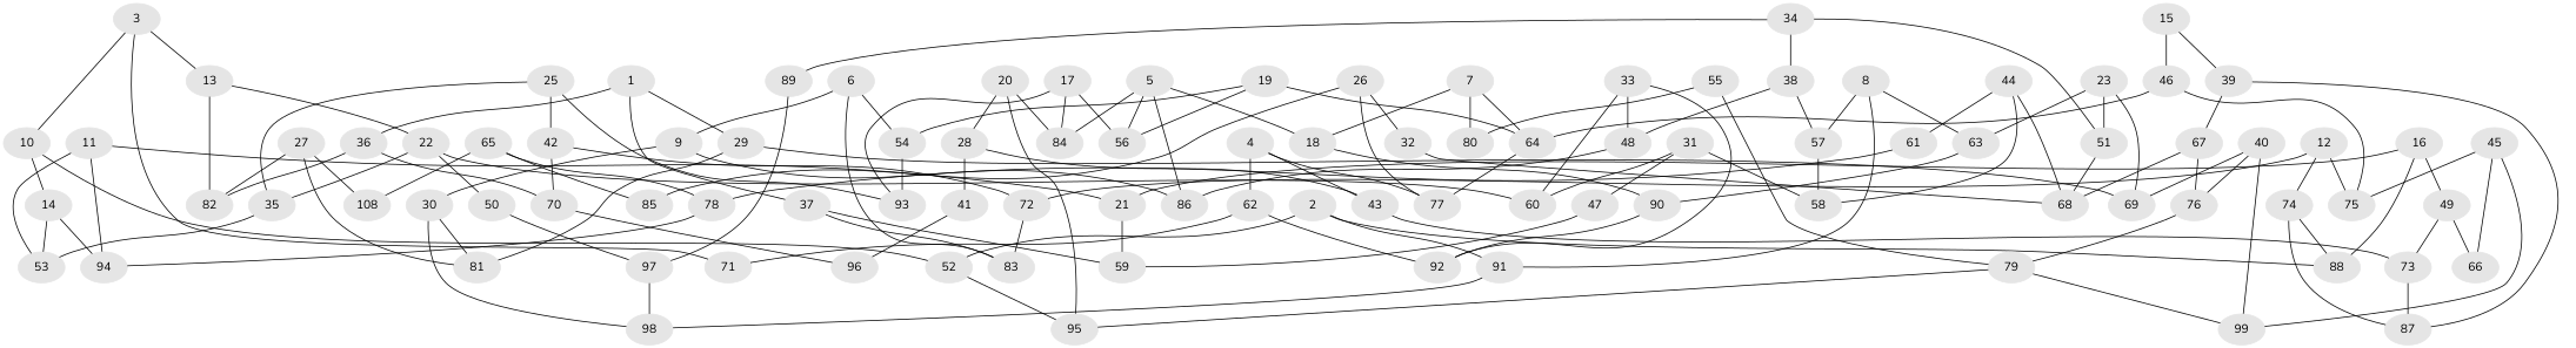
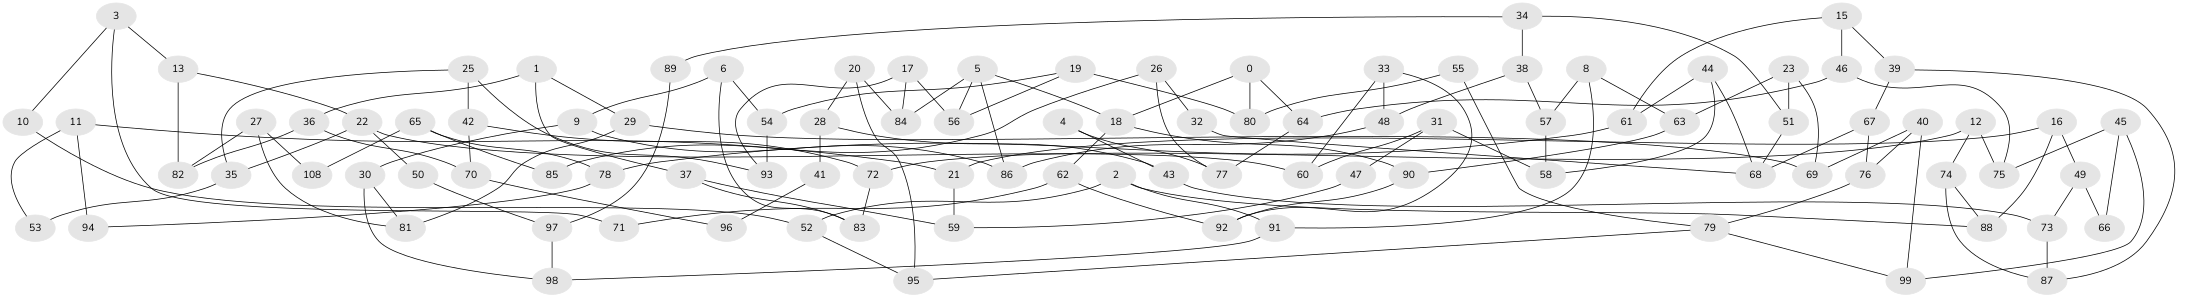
  graph {
    fontname=Nunito
    node [color=gray90 fontname=Nunito style=filled]
    edge [fontname=Nunito]
    1
    29
    36
    37
    69
    81
    82
    70
    83
    59
    2
    52
    88
    91
    95
    98
    3
    10
    13
    71
-   14
    22
    4
    43
    62
    77
    73
    92
    5
    18
    56
    86
    84
    90
    6
    9
    54
    30
    93
-   7
+   7 [label=0]
    64
    80
    8
    57
    63
    58
    53
    94
    11
    21
    12
    72
    74
    75
    87
    50
    97
    15
    39
    46
    61
    67
    78
    16
    49
    66
    17
    19
    20
    28
    41
    35
    60
    23
    51
    68
    32
    n78 [label=108]
    25
    42
    26
    85
    27
    96
    31
    47
    33
    48
    34
    38
    89
    76
    40
    99
    79
    44
    45
    55
    65
    1 -- 29
    1 -- 36
    1 -- 37
    29 -- 69
    29 -- 81
    36 -- 82
    36 -- 70
    37 -- 83
    37 -- 59
    70 -- 96
    2 -- 52
    2 -- 88
    2 -- 91
    52 -- 95
    91 -- 98
    3 -- 10
    3 -- 13
    3 -- 71
    10 -- 52
-   10 -- 14
    13 -- 82
    13 -- 22
-   14 -- 53
-   14 -- 94
    22 -- 50
    22 -- 35
    22 -- 60
    4 -- 43
-   4 -- 62
+   18 -- 62
    4 -- 77
    43 -- 73
    62 -- 71
    62 -- 92
    73 -- 87
    5 -- 18
    5 -- 56
    5 -- 86
    5 -- 84
    18 -- 90
    90 -- 92
    6 -- 83
    6 -- 9
    6 -- 54
    9 -- 86
    9 -- 30
    54 -- 93
    30 -- 81
    30 -- 98
    7 -- 18
    7 -- 64
    7 -- 80
    64 -- 77
    8 -- 91
    8 -- 57
    8 -- 63
    57 -- 58
    63 -- 90
    11 -- 53
    11 -- 94
    11 -- 21
    21 -- 59
    12 -- 72
    12 -- 74
    12 -- 75
    72 -- 83
    74 -- 88
    74 -- 87
    50 -- 97
    97 -- 98
    15 -- 39
    15 -- 46
+   15 -- 61
    39 -- 87
    39 -- 67
    46 -- 64
    46 -- 75
    61 -- 78
    67 -- 68
    67 -- 76
    78 -- 94
    16 -- 88
    16 -- 21
    16 -- 49
    49 -- 73
    49 -- 66
    17 -- 56
    17 -- 84
    17 -- 93
    19 -- 56
    19 -- 54
-   19 -- 64
+   19 -- 80
    20 -- 95
    20 -- 84
    20 -- 28
    28 -- 43
    28 -- 41
    41 -- 96
    35 -- 53
    23 -- 69
    23 -- 63
    23 -- 51
    51 -- 68
    32 -- 68
    25 -- 93
    25 -- 35
    25 -- 42
    42 -- 70
    42 -- 72
    26 -- 77
    26 -- 32
    26 -- 85
    27 -- 81
    27 -- 82
    27 -- n78
    31 -- 58
    31 -- 60
    31 -- 47
    47 -- 59
    33 -- 92
    33 -- 60
    33 -- 48
    48 -- 86
    34 -- 51
    34 -- 38
    34 -- 89
    38 -- 57
    38 -- 48
    89 -- 97
    76 -- 79
    40 -- 69
    40 -- 76
    40 -- 99
    79 -- 95
    79 -- 99
    44 -- 58
    44 -- 61
    44 -- 68
    45 -- 75
    45 -- 66
    45 -- 99
    55 -- 80
    55 -- 79
    65 -- 78
    65 -- n78
    65 -- 85
  }
